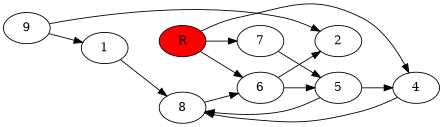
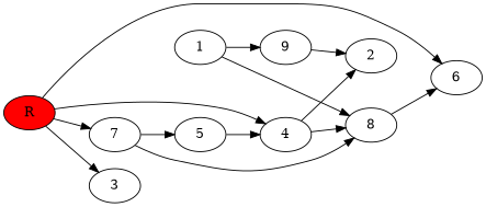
  digraph {
    rankdir=LR
    1
    8
    9
    6
    2
    5
    4
    7
    R [fillcolor="#ff0000" style=filled]
+   3
    1 -> 8
-   9 -> 1
+   1 -> 9
    8 -> 6
    9 -> 2
-   6 -> 5
    5 -> 4
    4 -> 8
-   6 -> 2
-   5 -> 8
+   4 -> 2
+   7 -> 8
    7 -> 5
    R -> 6
    R -> 4
    R -> 7
+   R -> 3
  }
